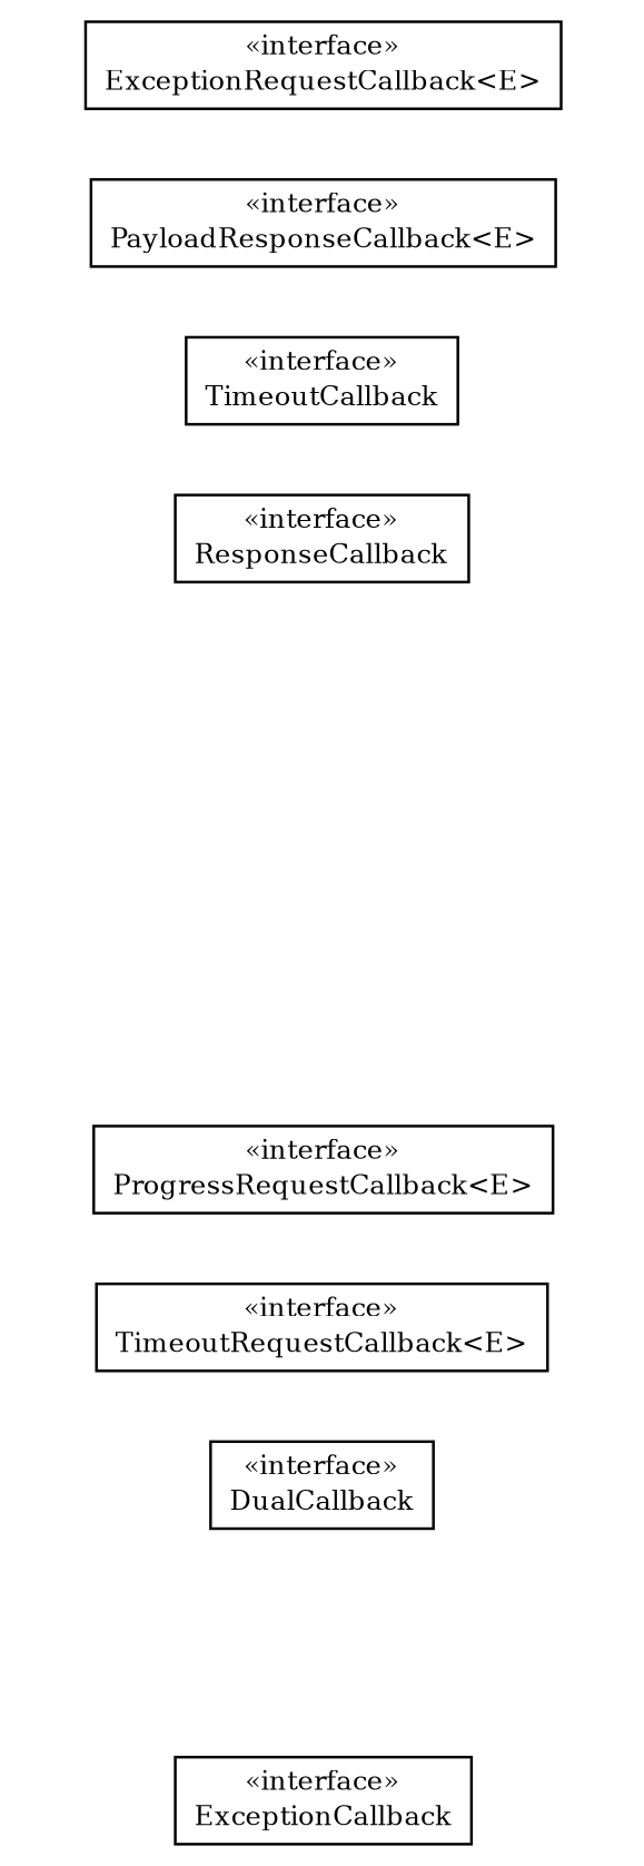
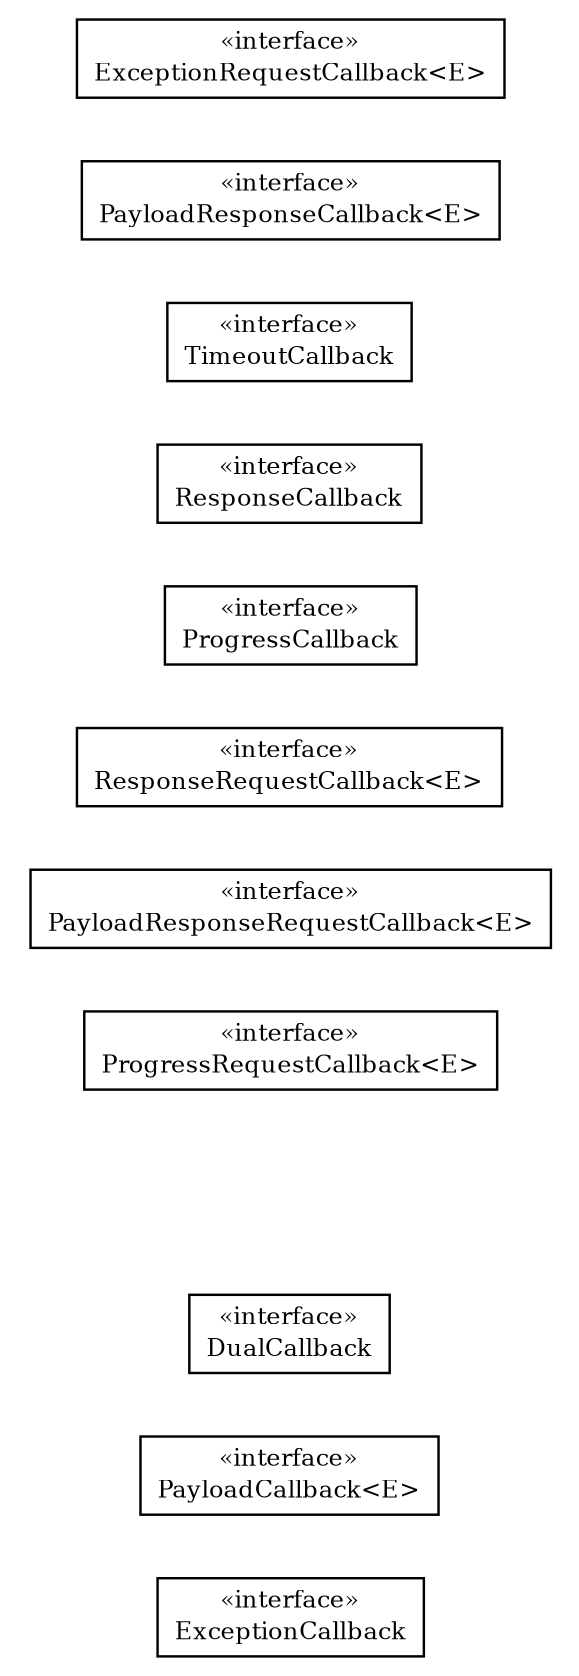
  digraph {
    nodesep=0.25
    ranksep=0.5
    rankdir=LR
    fontname="DejaVu Serif"
    node [fontcolor=black fontname="DejaVu Serif" fontsize=10.0 shape=plaintext]
    n1 [label=<<table title="io.reinert.requestor.core.callback.ExceptionCallback" border="0" cellborder="1" cellspacing="0" cellpadding="2" port="p" href="./ExceptionCallback.html"> 		<tr><td><table border="0" cellspacing="0" cellpadding="1"> <tr><td align="center" balign="center"> &#171;interface&#187; </td></tr> <tr><td align="center" balign="center"> ExceptionCallback </td></tr> 		</table></td></tr> 		</table>>]
+   n2 [label=<<table title="io.reinert.requestor.core.callback.PayloadCallback" border="0" cellborder="1" cellspacing="0" cellpadding="2" port="p" href="./PayloadCallback.html"> 		<tr><td><table border="0" cellspacing="0" cellpadding="1"> <tr><td align="center" balign="center"> &#171;interface&#187; </td></tr> <tr><td align="center" balign="center"> PayloadCallback&lt;E&gt; </td></tr> 		</table></td></tr> 		</table>>]
    n3 [label=<<table title="io.reinert.requestor.core.callback.DualCallback" border="0" cellborder="1" cellspacing="0" cellpadding="2" port="p" href="./DualCallback.html"> 		<tr><td><table border="0" cellspacing="0" cellpadding="1"> <tr><td align="center" balign="center"> &#171;interface&#187; </td></tr> <tr><td align="center" balign="center"> DualCallback </td></tr> 		</table></td></tr> 		</table>>]
-   n4 [label=<<table title="io.reinert.requestor.core.callback.TimeoutRequestCallback" border="0" cellborder="1" cellspacing="0" cellpadding="2" port="p" href="./TimeoutRequestCallback.html"> 		<tr><td><table border="0" cellspacing="0" cellpadding="1"> <tr><td align="center" balign="center"> &#171;interface&#187; </td></tr> <tr><td align="center" balign="center"> TimeoutRequestCallback&lt;E&gt; </td></tr> 		</table></td></tr> 		</table>>]
    n5 [label=<<table title="io.reinert.requestor.core.callback.ProgressRequestCallback" border="0" cellborder="1" cellspacing="0" cellpadding="2" port="p" href="./ProgressRequestCallback.html"> 		<tr><td><table border="0" cellspacing="0" cellpadding="1"> <tr><td align="center" balign="center"> &#171;interface&#187; </td></tr> <tr><td align="center" balign="center"> ProgressRequestCallback&lt;E&gt; </td></tr> 		</table></td></tr> 		</table>>]
+   n6 [label=<<table title="io.reinert.requestor.core.callback.PayloadResponseRequestCallback" border="0" cellborder="1" cellspacing="0" cellpadding="2" port="p" href="./PayloadResponseRequestCallback.html"> 		<tr><td><table border="0" cellspacing="0" cellpadding="1"> <tr><td align="center" balign="center"> &#171;interface&#187; </td></tr> <tr><td align="center" balign="center"> PayloadResponseRequestCallback&lt;E&gt; </td></tr> 		</table></td></tr> 		</table>>]
+   n7 [label=<<table title="io.reinert.requestor.core.callback.ResponseRequestCallback" border="0" cellborder="1" cellspacing="0" cellpadding="2" port="p" href="./ResponseRequestCallback.html"> 		<tr><td><table border="0" cellspacing="0" cellpadding="1"> <tr><td align="center" balign="center"> &#171;interface&#187; </td></tr> <tr><td align="center" balign="center"> ResponseRequestCallback&lt;E&gt; </td></tr> 		</table></td></tr> 		</table>>]
+   n8 [label=<<table title="io.reinert.requestor.core.callback.ProgressCallback" border="0" cellborder="1" cellspacing="0" cellpadding="2" port="p" href="./ProgressCallback.html"> 		<tr><td><table border="0" cellspacing="0" cellpadding="1"> <tr><td align="center" balign="center"> &#171;interface&#187; </td></tr> <tr><td align="center" balign="center"> ProgressCallback </td></tr> 		</table></td></tr> 		</table>>]
    n9 [label=<<table title="io.reinert.requestor.core.callback.ResponseCallback" border="0" cellborder="1" cellspacing="0" cellpadding="2" port="p" href="./ResponseCallback.html"> 		<tr><td><table border="0" cellspacing="0" cellpadding="1"> <tr><td align="center" balign="center"> &#171;interface&#187; </td></tr> <tr><td align="center" balign="center"> ResponseCallback </td></tr> 		</table></td></tr> 		</table>>]
    n10 [label=<<table title="io.reinert.requestor.core.callback.TimeoutCallback" border="0" cellborder="1" cellspacing="0" cellpadding="2" port="p" href="./TimeoutCallback.html"> 		<tr><td><table border="0" cellspacing="0" cellpadding="1"> <tr><td align="center" balign="center"> &#171;interface&#187; </td></tr> <tr><td align="center" balign="center"> TimeoutCallback </td></tr> 		</table></td></tr> 		</table>>]
    n11 [label=<<table title="io.reinert.requestor.core.callback.PayloadResponseCallback" border="0" cellborder="1" cellspacing="0" cellpadding="2" port="p" href="./PayloadResponseCallback.html"> 		<tr><td><table border="0" cellspacing="0" cellpadding="1"> <tr><td align="center" balign="center"> &#171;interface&#187; </td></tr> <tr><td align="center" balign="center"> PayloadResponseCallback&lt;E&gt; </td></tr> 		</table></td></tr> 		</table>>]
    n12 [label=<<table title="io.reinert.requestor.core.callback.ExceptionRequestCallback" border="0" cellborder="1" cellspacing="0" cellpadding="2" port="p" href="./ExceptionRequestCallback.html"> 		<tr><td><table border="0" cellspacing="0" cellpadding="1"> <tr><td align="center" balign="center"> &#171;interface&#187; </td></tr> <tr><td align="center" balign="center"> ExceptionRequestCallback&lt;E&gt; </td></tr> 		</table></td></tr> 		</table>>]
  }
